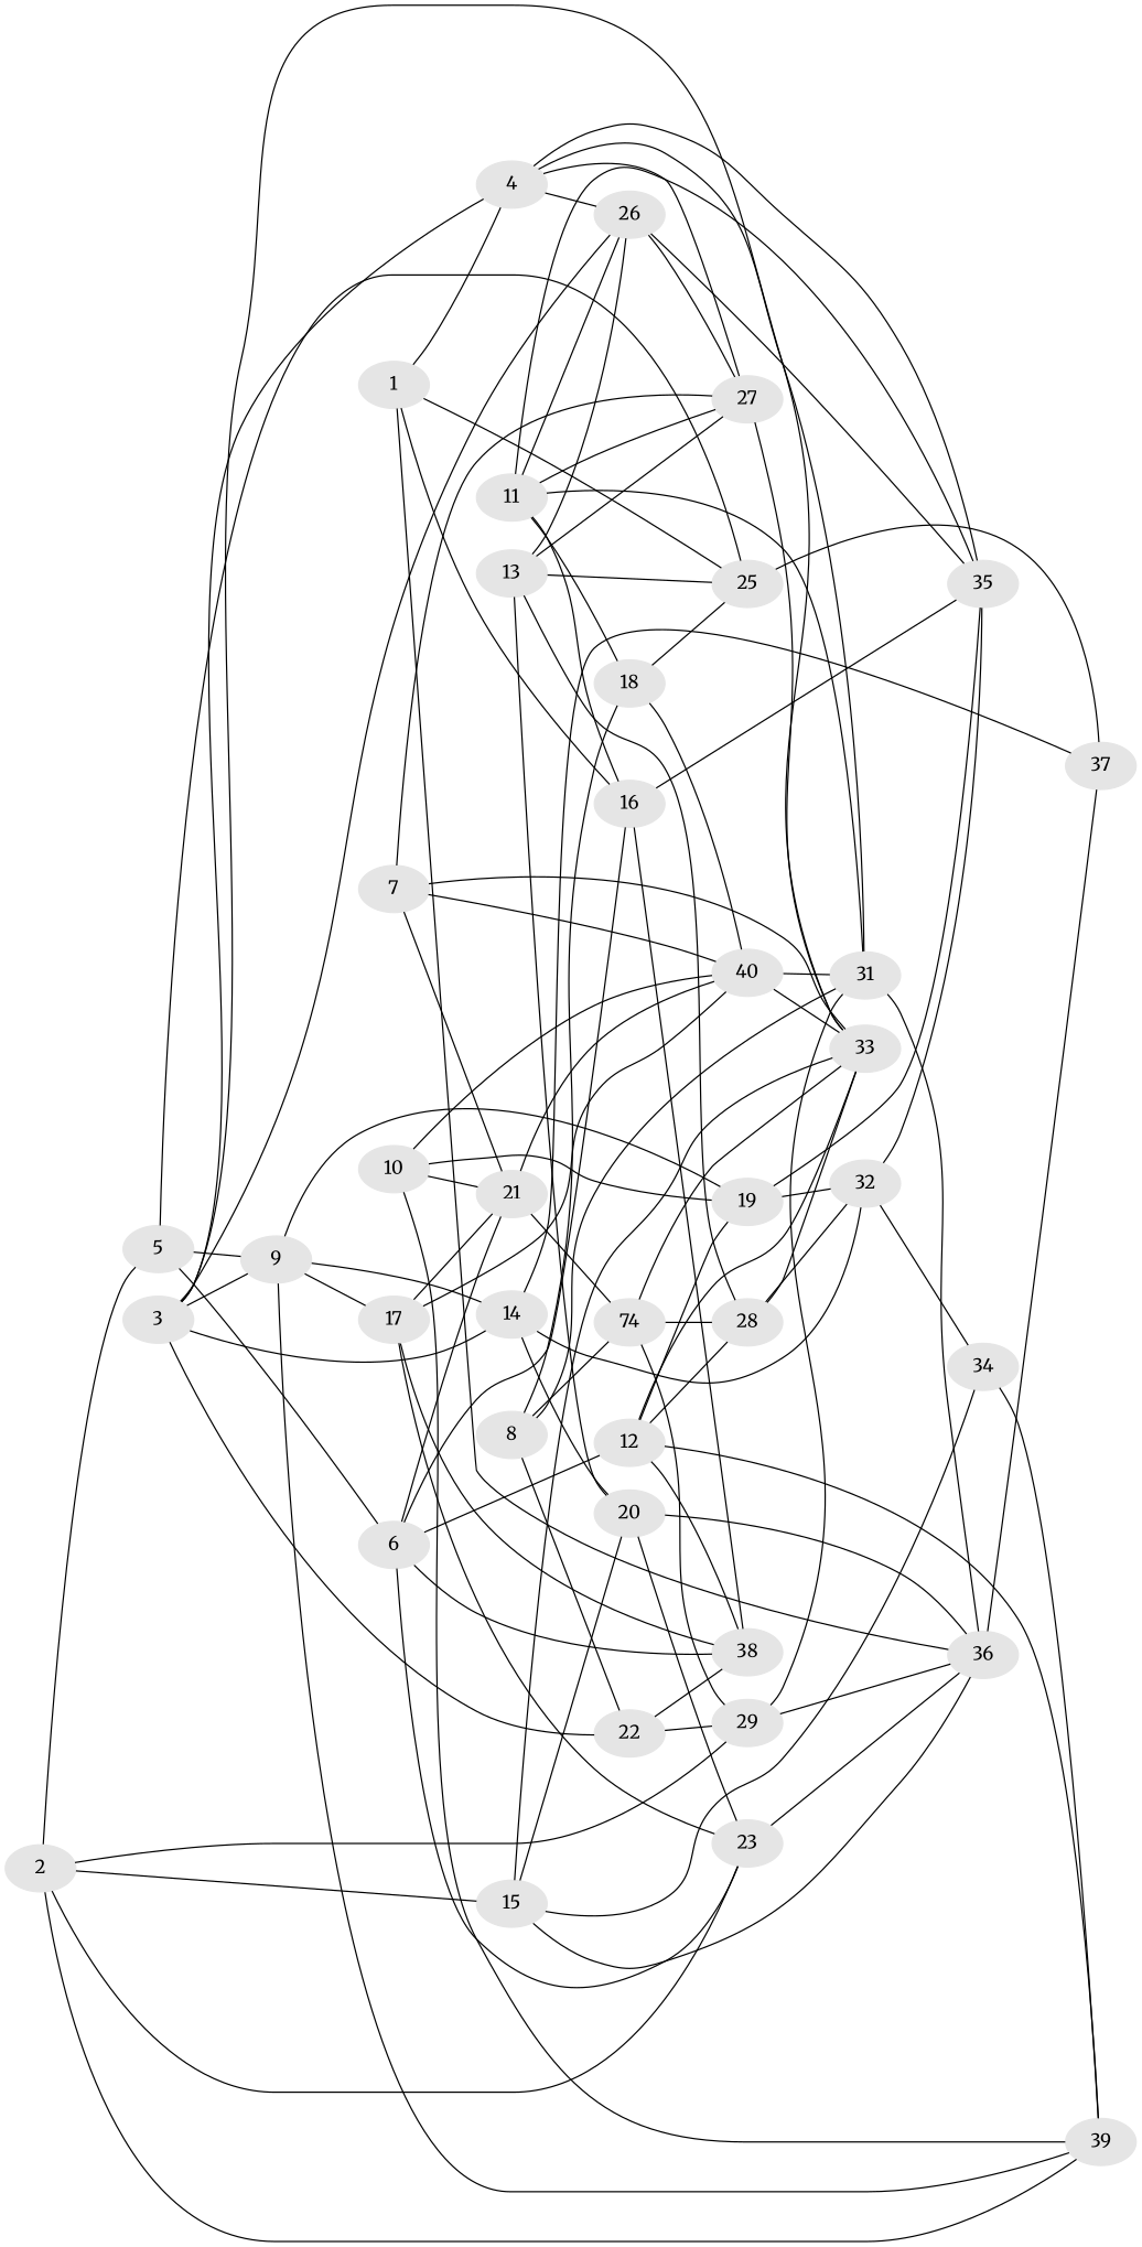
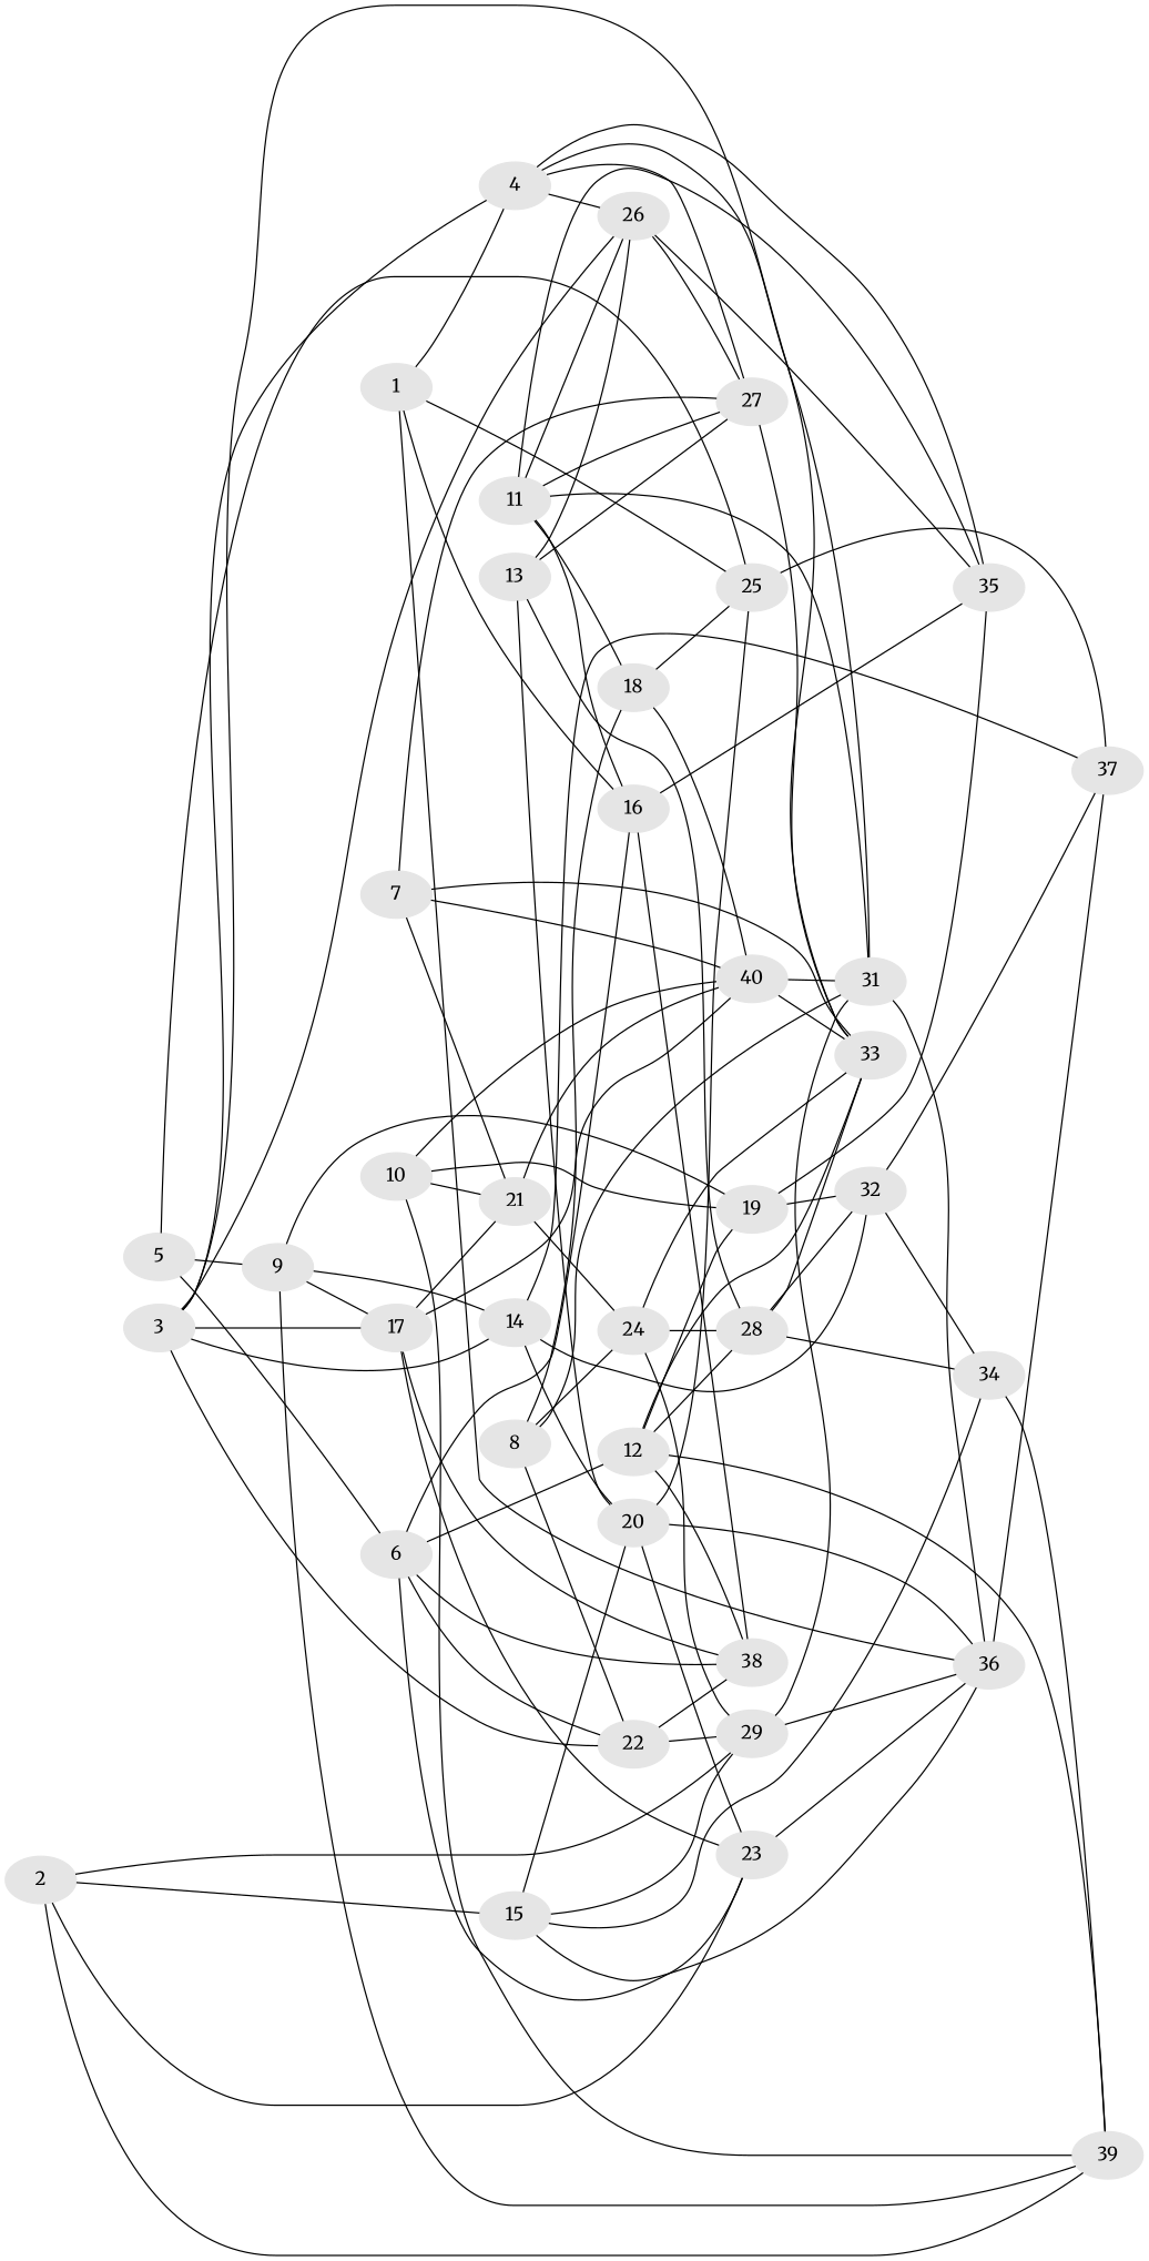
  graph {
    fontname=Merriweather
    rankdir=LR
    node [color=gray90 fontname=Merriweather style=filled]
    edge [fontname=Merriweather weight=1.0]
    1
    4
    16
    25
    36
    26
    27
    31
    35
    38
    37
    2
    5
    15
    23
    29
    39
    9
    6
    33
    20
    34
    3
    14
    22
    17
    19
    32
    12
    21
    28
    n32 [label=40]
-   24 [label=74]
+   24
    7
    8
    18
    10
    11
    13
    1 -- 4
    1 -- 16
    1 -- 25
    1 -- 36
    4 -- 26
    4 -- 27
    4 -- 31
    4 -- 35
    16 -- 35
    16 -- 38
    25 -- 37 [weight=2.0]
    36 -- 37
    26 -- 27
    26 -- 35
    27 -- 33
    31 -- 36
-   2 -- 5
    2 -- 15
    2 -- 23
    2 -- 29 [weight=2.0]
    2 -- 39
    5 -- 25
    5 -- 9
    5 -- 6
    15 -- 36 [weight=2.0]
-   15 -- 33
+   15 -- 29
    15 -- 20
    15 -- 34
    23 -- 36
    29 -- 36
    29 -- 31
    9 -- 39
    9 -- 14
    9 -- 17
    9 -- 19
    6 -- 16
    6 -- 38
    6 -- 23
    6 -- 12
-   6 -- 21
+   6 -- 22
    20 -- 36
    20 -- 23
    34 -- 39
    3 -- 4
    3 -- 26
-   3 -- 9
+   3 -- 17
    3 -- 33
    3 -- 14
    3 -- 22
    14 -- 37
    14 -- 20 [weight=2.0]
    14 -- 32
    22 -- 38 [weight=2.0]
    22 -- 29
    17 -- 38
    17 -- 23 [weight=2.0]
    17 -- 21
    17 -- n32
    19 -- 35 [weight=2.0]
    19 -- 32
-   32 -- 35 [weight=2.0]
+   32 -- 37 [weight=2.0]
    32 -- 34
    12 -- 38
    12 -- 39
    12 -- 33
    12 -- 19
    12 -- 28
    21 -- n32
    21 -- 24
    28 -- 33
+   28 -- 34
    28 -- 32
    n32 -- 31
    n32 -- 33
    24 -- 29
    24 -- 33
    24 -- 28
    7 -- 27
    7 -- 33
    7 -- 21
    7 -- n32
    8 -- 31
    8 -- 22
    8 -- 24 [weight=2.0]
    8 -- 18 [weight=2.0]
    18 -- 25
    18 -- n32 [weight=2.0]
    10 -- 39
    10 -- 19
    10 -- 21
    10 -- n32
    11 -- 16
    11 -- 26
    11 -- 27
    11 -- 31
    11 -- 35
    11 -- 18
-   13 -- 25
+   20 -- 25
    13 -- 26
    13 -- 27
    13 -- 20
    13 -- 28
  }
